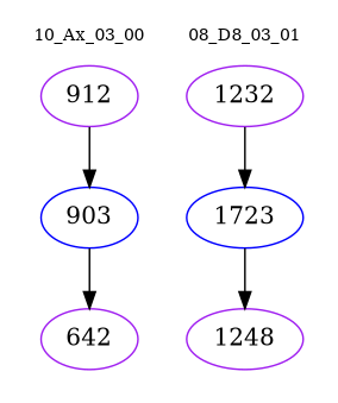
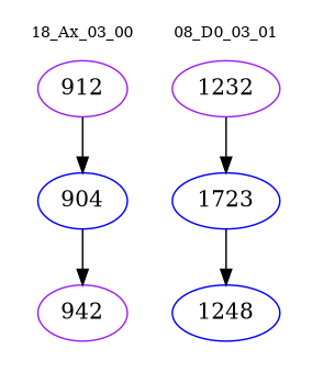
  digraph {
    node [color=purple]
    edge [color=black]
    n1 [label=912]
-   n2 [color=blue label=903]
-   n3 [label=642]
+   n2 [color=blue label=904]
+   n3 [label=942]
    n4 [label=1232]
    n5 [color=blue label=1723]
-   n6 [label=1248]
+   n6 [color=blue label=1248]
    subgraph cluster_1 {
      color=white
      fontsize=10
-     label="10_Ax_03_00"
+     label="18_Ax_03_00"
      n1
      n2
      n3
    }
    subgraph cluster_2 {
      color=white
      fontsize=10
-     label="08_D8_03_01"
+     label="08_D0_03_01"
      n4
      n5
      n6
    }
    n1 -> n2
    n2 -> n3
    n4 -> n5
    n5 -> n6
  }
